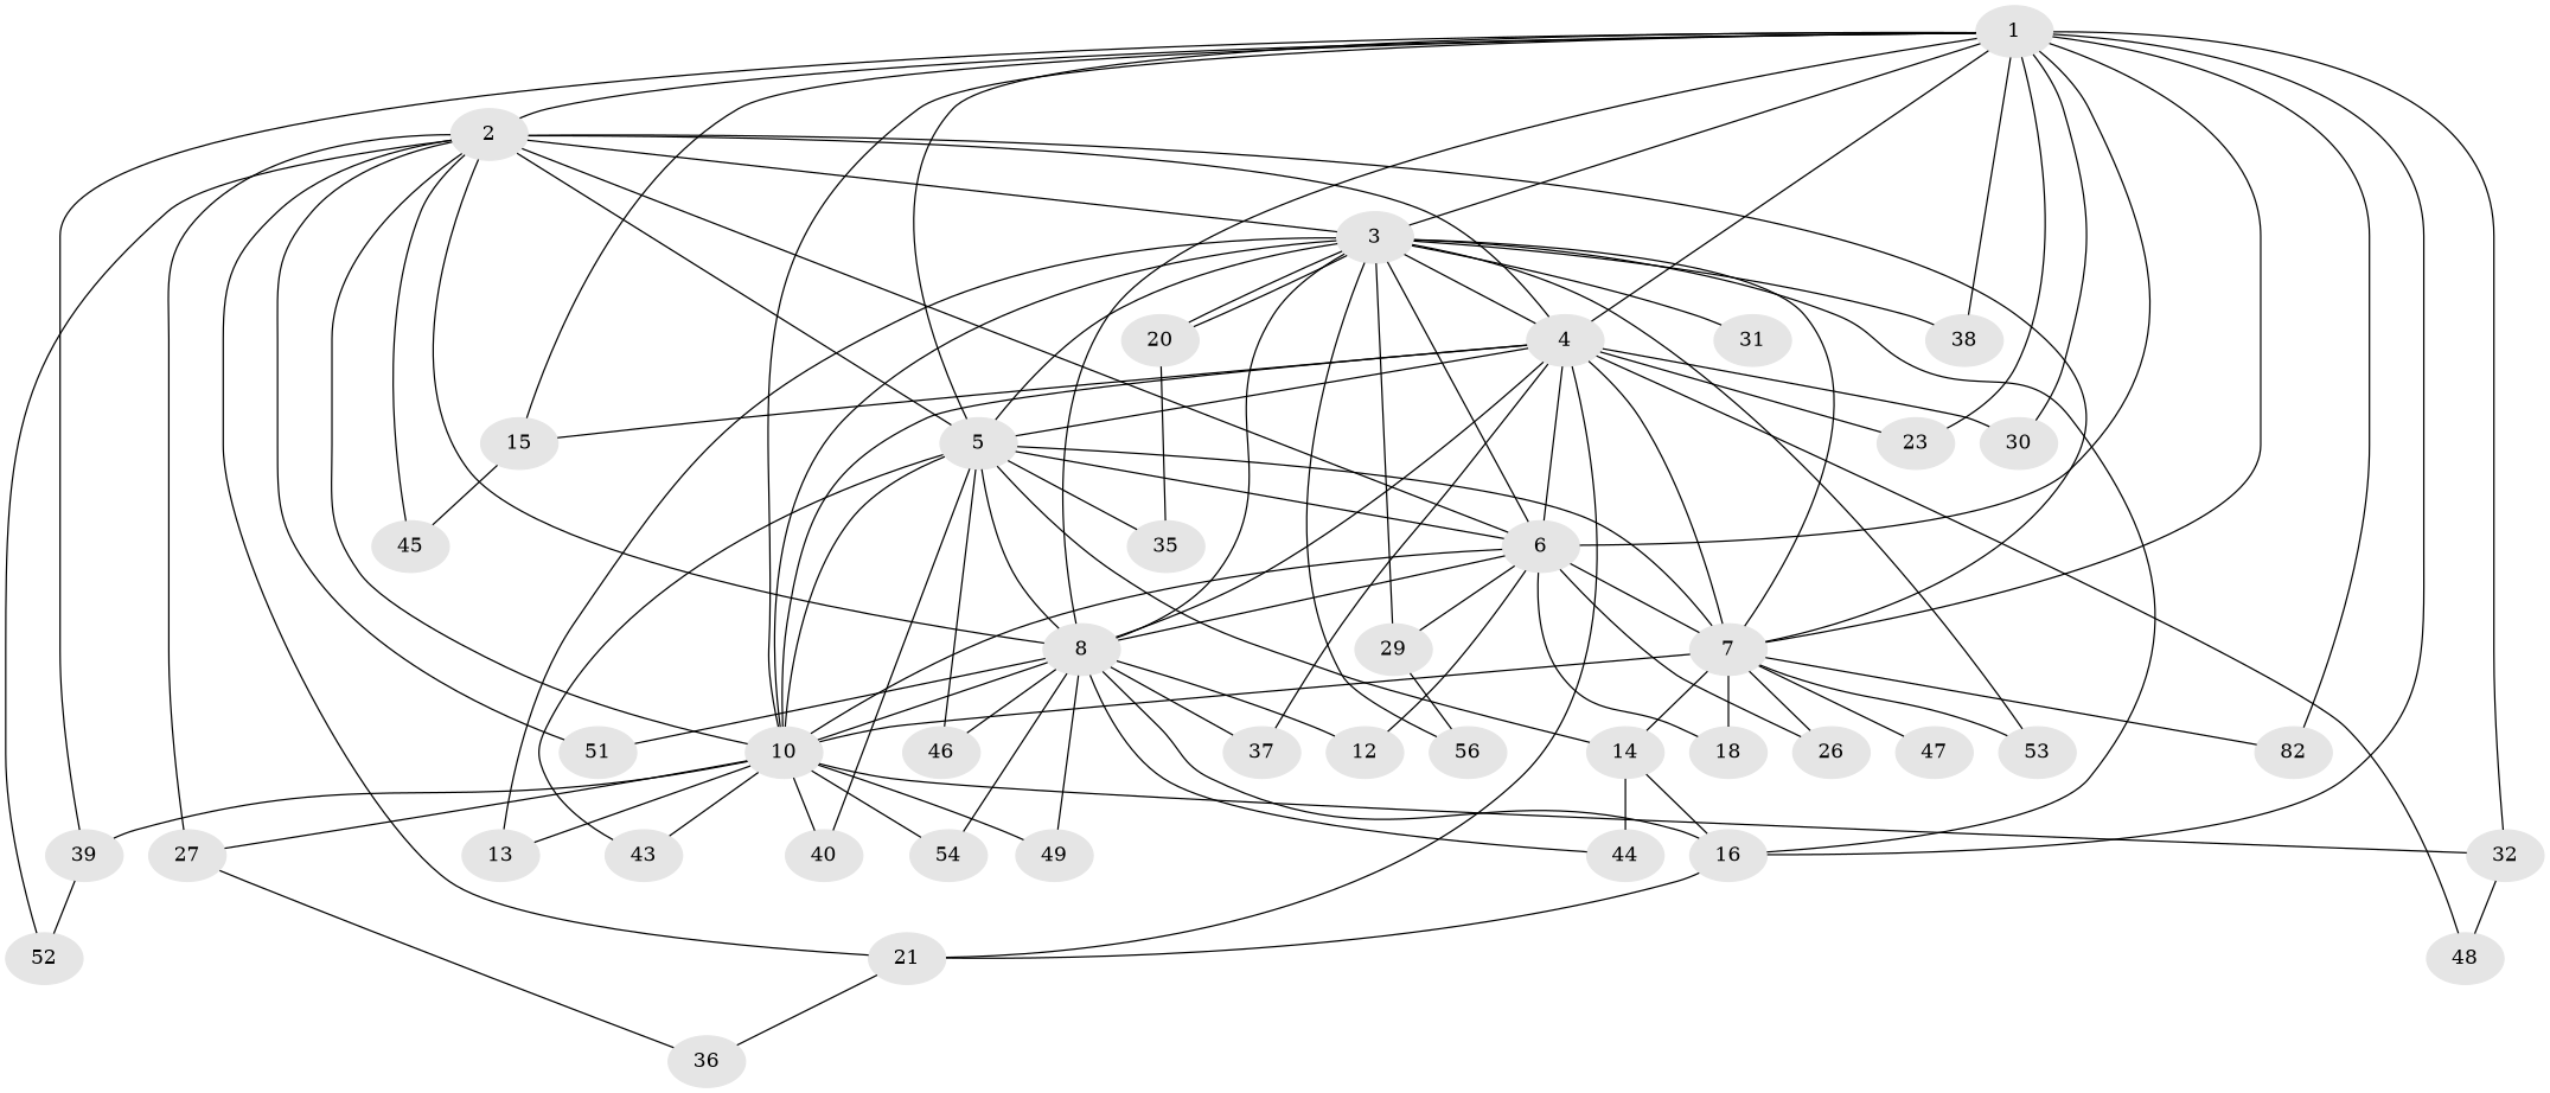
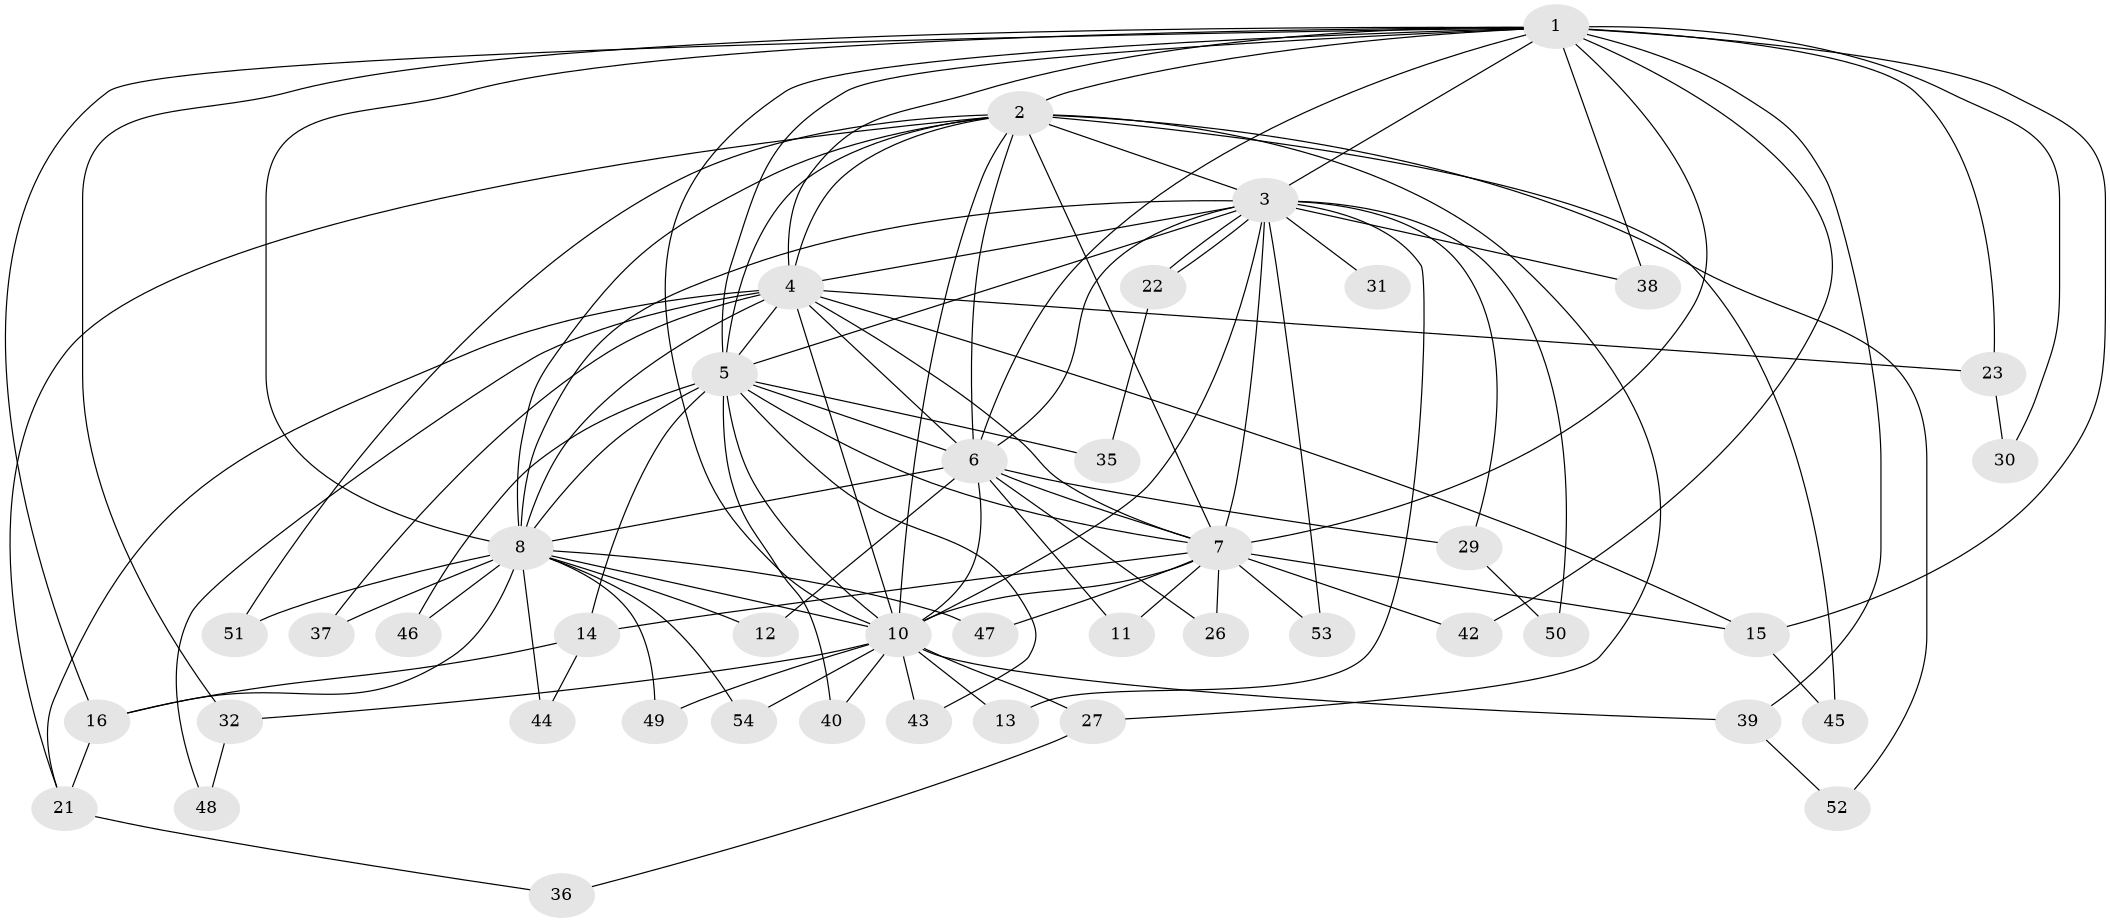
  graph {
    node [color=gray90 style=filled]
    1 [super="+34"]
    2 [super="+18"]
    3 [super="+24"]
    4 [super="+37"]
    5 [super="+28"]
    6 [super="+56"]
    7 [super="+9"]
    8 [super="+55"]
    10 [super="+25"]
    15 [super="+41"]
    16 [super="+19"]
    23
    30
    32
    38
    39
-   42 [label=82]
+   42
    21 [super="+22"]
    27
    45
    51
    52
    13
-   20
+   20 [label=22]
    29
    31
-   50 [label=56]
+   50
    53
    n29 [label=37]
    48
    14 [super="+33"]
    35
    40
    43
    46
-   11 [label=18]
+   11
    12
    26
    47
    44
    49
    54
    36
    1 -- 2
    1 -- 3
    1 -- 4
    1 -- 5
    1 -- 6
    1 -- 7 [weight=3]
    1 -- 8
    1 -- 10
    1 -- 15
    1 -- 16
    1 -- 23
    1 -- 30
    1 -- 32
    1 -- 38
    1 -- 39
    1 -- 42
    2 -- 3
    2 -- 4
    2 -- 5
    2 -- 6
    2 -- 7 [weight=3]
    2 -- 8
    2 -- 10
    2 -- 21
    2 -- 27
    2 -- 45
    2 -- 51
    2 -- 52
    3 -- 4
    3 -- 5 [weight=2]
    3 -- 6
    3 -- 7 [weight=2]
    3 -- 8
    3 -- 10
-   3 -- 16
    3 -- 38
    3 -- 13
    3 -- 20
    3 -- 20
    3 -- 29
    3 -- 31 [weight=2]
    3 -- 50
    3 -- 53
    4 -- 5
    4 -- 6
    4 -- 7 [weight=3]
    4 -- 8
    4 -- 10 [weight=2]
    4 -- 15
    4 -- 23
-   4 -- 30
+   23 -- 30
    4 -- 21
    4 -- n29
    4 -- 48
    5 -- 6
    5 -- 7 [weight=2]
    5 -- 8 [weight=2]
    5 -- 10 [weight=2]
    5 -- 14
    5 -- 35
    5 -- 40
    5 -- 43
    5 -- 46
    6 -- 7 [weight=2]
    6 -- 8
    6 -- 10
    6 -- 29
    6 -- 11
    6 -- 12
    6 -- 26
    7 -- 10 [weight=2]
+   7 -- 15
    7 -- 42
    7 -- 53
    7 -- 14
    7 -- 11
    7 -- 26
    7 -- 47
    8 -- 10
    8 -- 16
    8 -- 51
    8 -- n29
    8 -- 46
    8 -- 12
+   8 -- 47
    8 -- 44
    8 -- 49
    8 -- 54
    10 -- 32
    10 -- 39
    10 -- 27
    10 -- 13
    10 -- 40
    10 -- 43
    10 -- 49
    10 -- 54
    15 -- 45
    16 -- 21
    32 -- 48
    39 -- 52
    21 -- 36
    27 -- 36
    20 -- 35
    29 -- 50
    14 -- 16
    14 -- 44
  }
